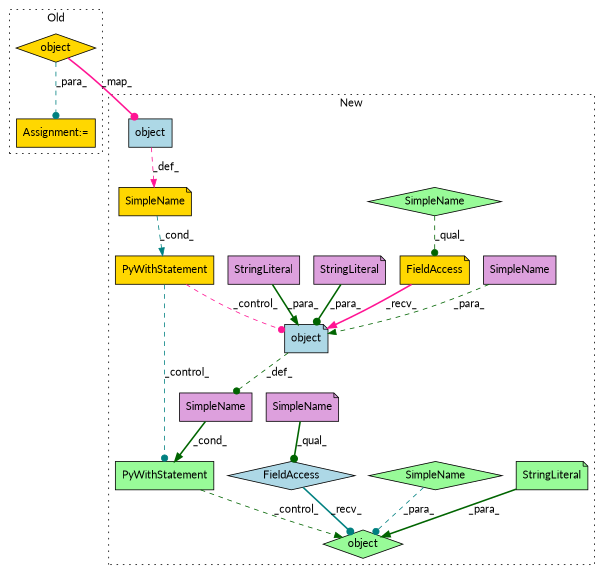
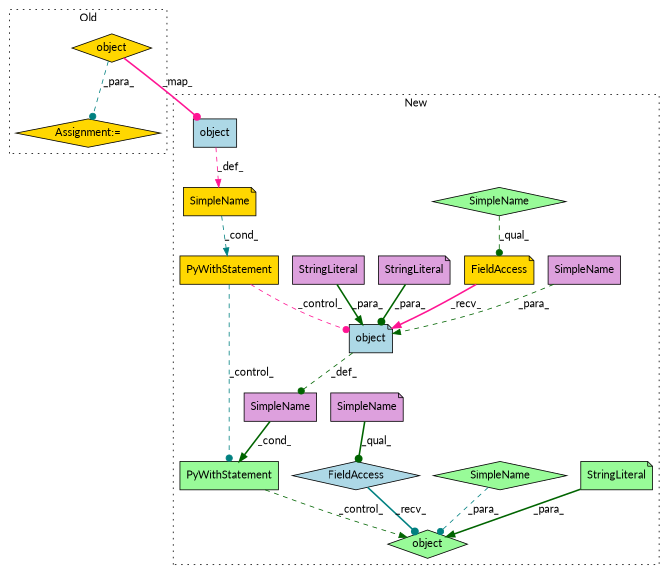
  digraph {
    fontname=Lato
    node [a=42 l="7,1" shape=diamond style=filled fillcolor=gold fontname=Lato]
    edge [color=darkgreen style=dashed arrowhead=dot fontname=Lato]
    n1 [a=32 label=object s="7645,7677"]
-   n2 [a=7 l=1 label="Assignment:=" s=7633 shape=box]
+   n2 [a=7 l=1 label="Assignment:=" s=7633]
    n3 [a=32 label=object s="8010,8042" shape=box fillcolor=lightblue]
    n4 [a=104 l="10,2" label=PyWithStatement s="7989,8043" shape=box]
    n5 [label=SimpleName shape=note l=""]
    n6 [a=104 l="10,2" label=PyWithStatement s="8063,8128" shape=box fillcolor=palegreen]
    n7 [label=SimpleName shape=box fillcolor=plum l=""]
    n8 [a=32 label=object s="8171,8219" fillcolor=palegreen]
    n9 [a=22 l=10 label=FieldAccess s=8160 fillcolor=lightblue]
    n10 [a=22 l=10 label=FieldAccess s=8073 shape=note]
    n11 [a=32 label=object s="8084,8127" shape=note fillcolor=lightblue]
    n12 [a=45 l=13 label=StringLiteral s=8189 shape=note fillcolor=palegreen]
    n13 [a=45 l=11 label=StringLiteral s=8102 shape=note fillcolor=plum]
    n14 [a=45 l=13 label=StringLiteral s=8114 shape=box fillcolor=plum]
    n15 [l=10 label=SimpleName s=8091 shape=box fillcolor=plum]
    n16 [l=10 label=SimpleName s=8178 fillcolor=palegreen]
    n17 [l=4 label=SimpleName s=8160 shape=note fillcolor=plum]
    n18 [l=4 label=SimpleName s=8073 fillcolor=palegreen]
    subgraph cluster_1 {
      label=Old
      style=dotted
      n1
      n2
    }
    subgraph cluster_2 {
      label=New
      style=dotted
      n3
      n4
      n5
      n6
      n7
      n8
      n9
      n10
      n11
      n12
      n13
      n14
      n15
      n16
      n17
      n18
    }
    n1 -> n2 [label=_para_ color=teal]
    n1 -> n3 [label=_map_ color=deeppink style=bold]
    n3 -> n5 [label=_def_ color=deeppink arrowhead=normal]
    n4 -> n6 [label=_control_ color=teal]
    n4 -> n11 [label=_control_ color=deeppink]
    n5 -> n4 [label=_cond_ color=teal arrowhead=normal]
    n6 -> n8 [label=_control_ arrowhead=normal]
    n7 -> n6 [label=_cond_ style=bold arrowhead=normal]
    n9 -> n8 [label=_recv_ color=teal style=bold]
    n10 -> n11 [label=_recv_ color=deeppink style=bold arrowhead=normal]
    n11 -> n7 [label=_def_]
    n12 -> n8 [label=_para_ style=bold arrowhead=normal]
    n13 -> n11 [label=_para_ style=bold]
    n14 -> n11 [label=_para_ style=bold arrowhead=normal]
    n15 -> n11 [label=_para_ arrowhead=normal]
    n16 -> n8 [label=_para_ color=teal]
    n17 -> n9 [label=_qual_ style=bold]
    n18 -> n10 [label=_qual_]
  }
